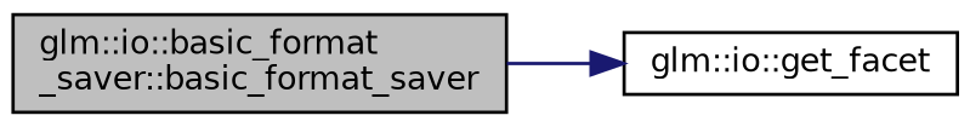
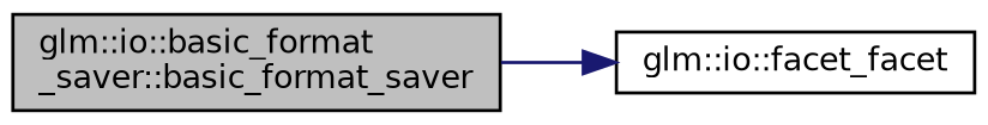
  digraph {
    rankdir=LR
    node [color=black fontname=Helvetica fontsize=10 shape=record style=filled]
    n1 [fillcolor=grey75 fontcolor=black height=0.2 label="glm::io::basic_format\l_saver::basic_format_saver" width=0.4]
-   n2 [fillcolor=white height=0.2 label="glm::io::get_facet" width=0.4]
+   n2 [fillcolor=white height=0.2 label="glm::io::facet_facet" width=0.4]
    n1 -> n2 [color=midnightblue fontname=Helvetica fontsize=10 labelfontname=Helvetica labelfontsize=10 style=solid]
  }
